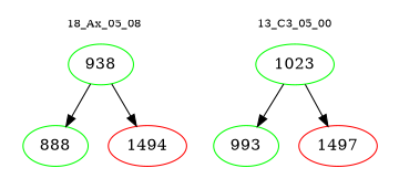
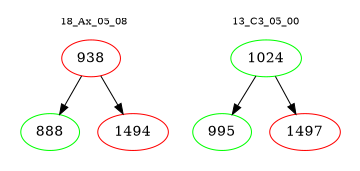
  digraph {
    node [color=green]
    edge [color=black]
-   n1 [label=938]
+   n1 [color=red label=938]
    n2 [label=888]
    n3 [color=red label=1494]
-   n4 [label=1023]
-   n5 [label=993]
+   n4 [label=1024]
+   n5 [label=995]
    n6 [color=red label=1497]
    subgraph cluster_1 {
      color=white
      fontsize=10
      label="18_Ax_05_08"
      n1
      n2
      n3
    }
    subgraph cluster_2 {
      color=white
      fontsize=10
      label="13_C3_05_00"
      n4
      n5
      n6
    }
    n1 -> n2
    n1 -> n3
    n4 -> n5
    n4 -> n6
  }
